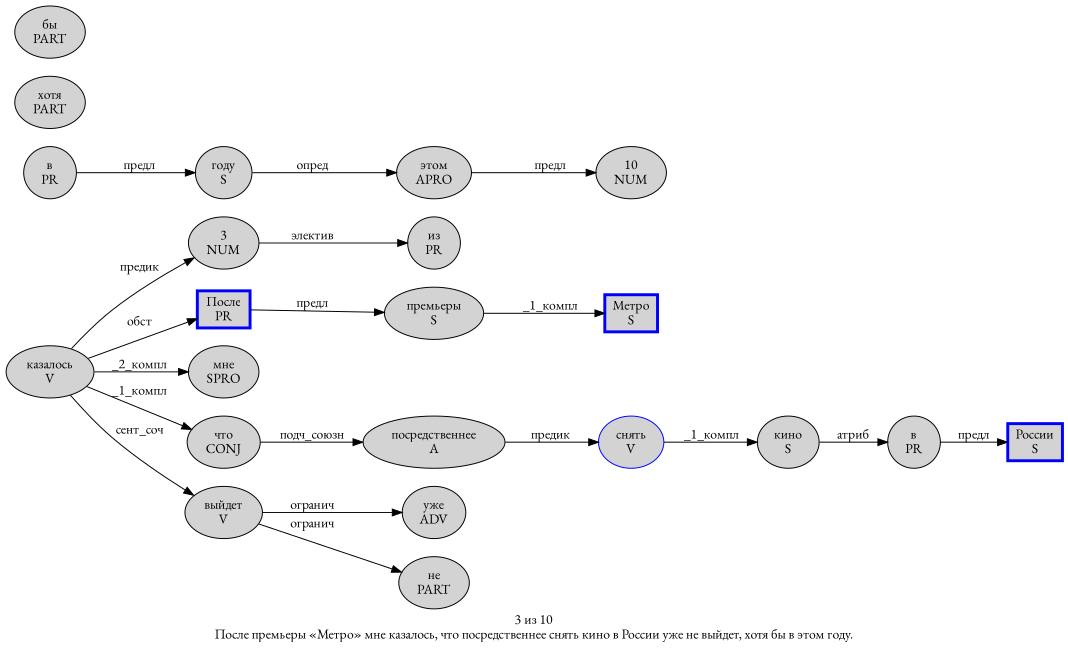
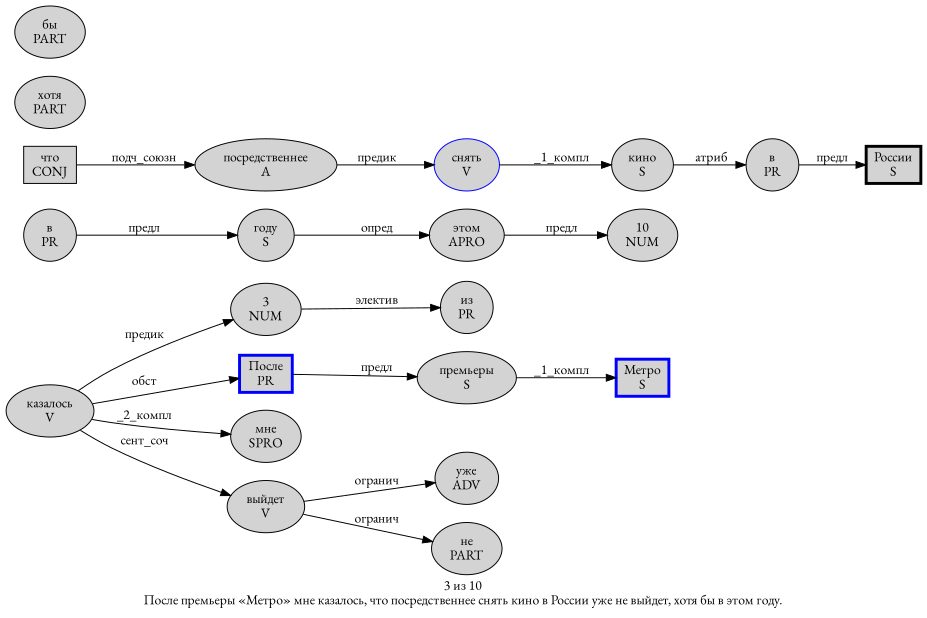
  digraph {
    fontname="EB Garamond"
    label="3 из 10\nПосле премьеры «Метро» мне казалось, что посредственнее снять кино в России уже не выйдет, хотя бы в этом году."
    rankdir=LR
    node [fillcolor=lightgray fontname="EB Garamond" penwidth=1 shape=ellipse style=filled]
    edge [fontname="EB Garamond"]
    n1 [label="3\nNUM"]
    n2 [label="из\nPR"]
    n3 [label="10\nNUM"]
    n4 [color=blue label="После\nPR" penwidth=3 shape=box]
    n5 [label="премьеры\nS"]
    n6 [color=blue label="Метро\nS" penwidth=3 shape=box]
    n7 [label="мне\nSPRO"]
    n8 [label="казалось\nV"]
-   n9 [label="что\nCONJ"]
+   n9 [label="что\nCONJ" shape=box]
    n10 [label="выйдет\nV"]
    n11 [label="посредственнее\nA"]
    n12 [label="уже\nADV"]
    n13 [label="не\nPART"]
    n14 [color=blue label="снять\nV"]
    n15 [label="кино\nS"]
    n16 [label="в\nPR"]
-   n17 [color=blue label="России\nS" penwidth=3 shape=box]
+   n17 [color=black label="России\nS" penwidth=3 shape=box]
    n18 [label="хотя\nPART"]
    n19 [label="бы\nPART"]
    n20 [label="в\nPR"]
    n21 [label="году\nS"]
    n22 [label="этом\nAPRO"]
    n1 -> n2 [label="электив"]
    n4 -> n5 [label="предл"]
    n5 -> n6 [label="_1_компл"]
    n8 -> n1 [label="предик"]
    n8 -> n4 [label="обст"]
    n8 -> n7 [label="_2_компл"]
-   n8 -> n9 [label="_1_компл"]
    n8 -> n10 [label="сент_соч"]
    n9 -> n11 [label="подч_союзн"]
    n10 -> n12 [label="огранич"]
    n10 -> n13 [label="огранич"]
    n11 -> n14 [label="предик"]
    n14 -> n15 [label="_1_компл"]
    n15 -> n16 [label="атриб"]
    n16 -> n17 [label="предл"]
    n20 -> n21 [label="предл"]
    n21 -> n22 [label="опред"]
    n22 -> n3 [label="предл"]
  }
